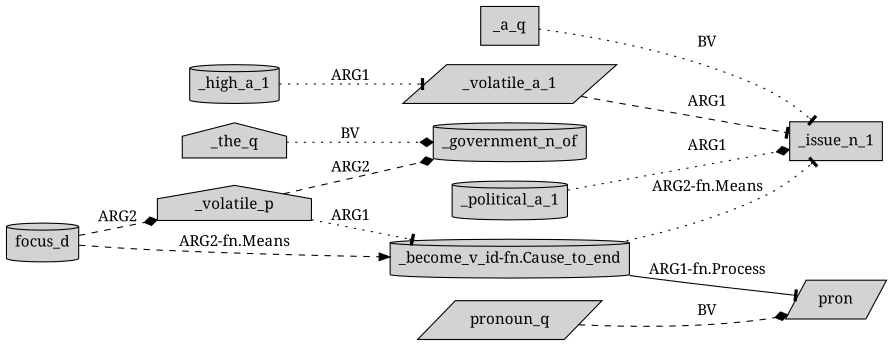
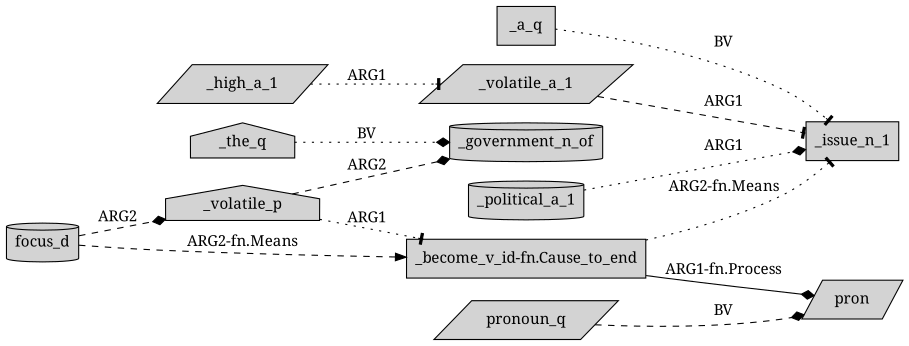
  digraph {
    fontname="Noto Serif"
    rankdir=LR
    node [fontname="Noto Serif" shape=cylinder style=filled]
    edge [arrowhead=tee fontname="Noto Serif" style=dotted]
    n1 [label=_volatile_p shape=house]
-   "_become_v_id-fn.Cause_to_end"
+   "_become_v_id-fn.Cause_to_end" [shape=box]
    _government_n_of
    _issue_n_1 [shape=box]
    pron [shape=parallelogram]
    _political_a_1
    focus_d
    _volatile_a_1 [shape=parallelogram]
-   _high_a_1
+   _high_a_1 [shape=parallelogram]
    pronoun_q [shape=parallelogram]
    _the_q [shape=house]
    _a_q [shape=box]
    n1 -> "_become_v_id-fn.Cause_to_end" [label=ARG1]
    n1 -> _government_n_of [arrowhead=diamond label=ARG2 style=dashed]
    "_become_v_id-fn.Cause_to_end" -> _issue_n_1 [label="ARG2-fn.Means"]
-   "_become_v_id-fn.Cause_to_end" -> pron [label="ARG1-fn.Process" style=solid]
+   "_become_v_id-fn.Cause_to_end" -> pron [arrowhead=diamond label="ARG1-fn.Process" style=solid]
    _political_a_1 -> _issue_n_1 [arrowhead=diamond label=ARG1]
    focus_d -> n1 [arrowhead=diamond label=ARG2 style=dashed]
    focus_d -> "_become_v_id-fn.Cause_to_end" [arrowhead=normal label="ARG2-fn.Means" style=dashed]
    _volatile_a_1 -> _issue_n_1 [label=ARG1 style=dashed]
    _high_a_1 -> _volatile_a_1 [label=ARG1]
    pronoun_q -> pron [arrowhead=diamond label=BV style=dashed]
    _the_q -> _government_n_of [arrowhead=diamond label=BV]
    _a_q -> _issue_n_1 [label=BV]
  }
